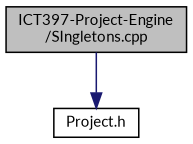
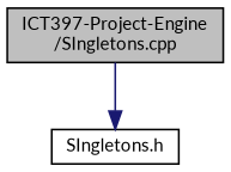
  digraph {
    fontname=Lato
    node [color=black fontname=Lato fontsize=10 shape=record style=filled]
    n1 [fillcolor=grey75 fontcolor=black height=0.2 label="ICT397-Project-Engine\l/SIngletons.cpp" width=0.4]
-   n2 [fillcolor=white height=0.2 label="Project.h" width=0.4]
+   n2 [fillcolor=white height=0.2 label="SIngletons.h" width=0.4]
    n1 -> n2 [color=midnightblue fontname=Lato fontsize=10 labelfontname=Helvetica labelfontsize=10 style=solid]
  }
